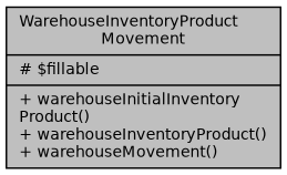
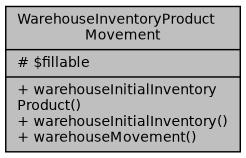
  digraph {
-   n1 [color=black fillcolor=grey75 fontcolor=black fontname=Helvetica fontsize=10 height=0.2 label="{WarehouseInventoryProduct\lMovement\n|# $fillable\l|+ warehouseInitialInventory\lProduct()\l+ warehouseInventoryProduct()\l+ warehouseMovement()\l}" shape=record style=filled width=0.4]
+   n1 [color=black fillcolor=grey75 fontcolor=black fontname=Helvetica fontsize=10 height=0.2 label="{WarehouseInventoryProduct\lMovement\n|# $fillable\l|+ warehouseInitialInventory\lProduct()\l+ warehouseInitialInventory()\l+ warehouseMovement()\l}" shape=record style=filled width=0.4]
  }
